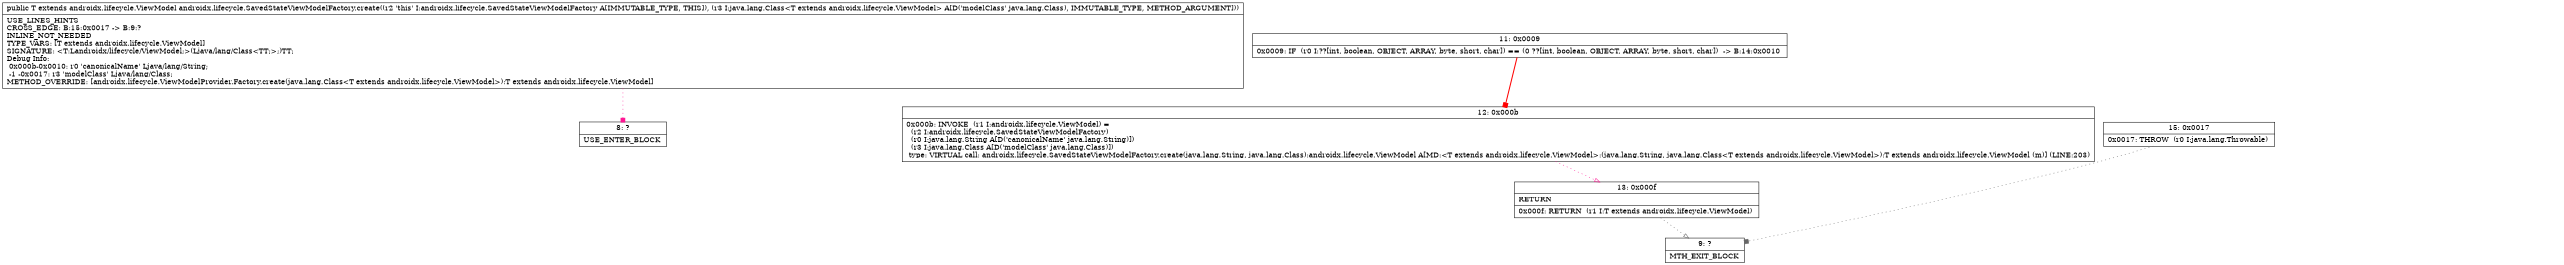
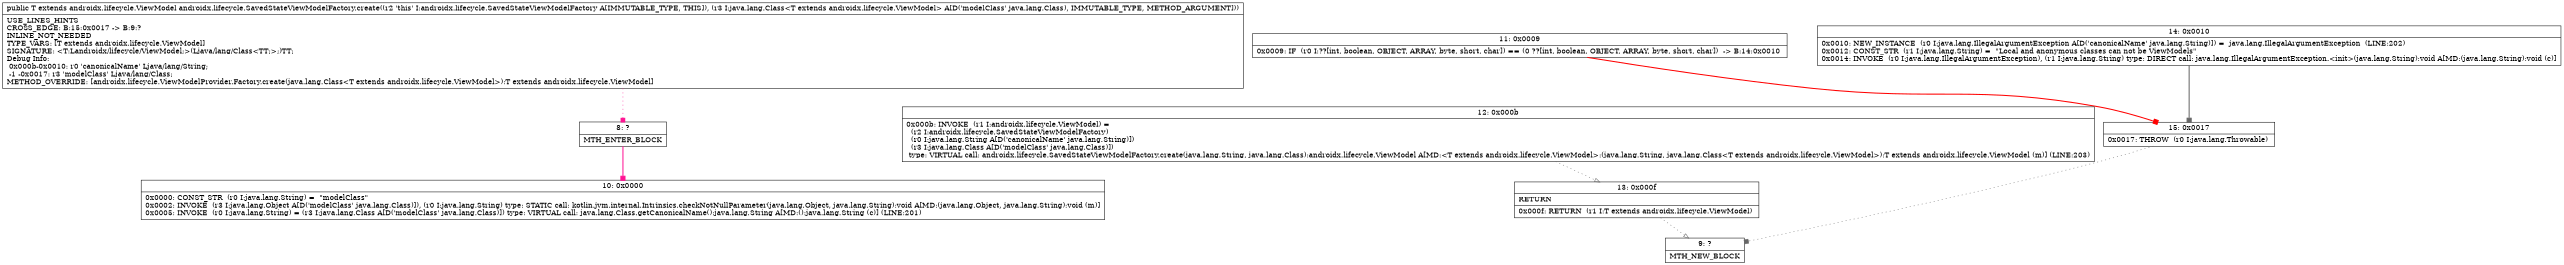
  digraph {
    node [shape=record]
    edge [arrowhead=box color=gray40 style=dotted]
-   n1 [label="{8\:\ ?|USE_ENTER_BLOCK\l}"]
+   n1 [label="{8\:\ ?|MTH_ENTER_BLOCK\l}"]
+   n2 [label="{10\:\ 0x0000|0x0000: CONST_STR  (r0 I:java.lang.String) =  \"modelClass\" \l0x0002: INVOKE  (r3 I:java.lang.Object A[D('modelClass' java.lang.Class)]), (r0 I:java.lang.String) type: STATIC call: kotlin.jvm.internal.Intrinsics.checkNotNullParameter(java.lang.Object, java.lang.String):void A[MD:(java.lang.Object, java.lang.String):void (m)]\l0x0005: INVOKE  (r0 I:java.lang.String) = (r3 I:java.lang.Class A[D('modelClass' java.lang.Class)]) type: VIRTUAL call: java.lang.Class.getCanonicalName():java.lang.String A[MD:():java.lang.String (c)] (LINE:201)\l}"]
    n3 [label="{11\:\ 0x0009|0x0009: IF  (r0 I:??[int, boolean, OBJECT, ARRAY, byte, short, char]) == (0 ??[int, boolean, OBJECT, ARRAY, byte, short, char])  \-\> B:14:0x0010 \l}"]
    n4 [label="{12\:\ 0x000b|0x000b: INVOKE  (r1 I:androidx.lifecycle.ViewModel) = \l  (r2 I:androidx.lifecycle.SavedStateViewModelFactory)\l  (r0 I:java.lang.String A[D('canonicalName' java.lang.String)])\l  (r3 I:java.lang.Class A[D('modelClass' java.lang.Class)])\l type: VIRTUAL call: androidx.lifecycle.SavedStateViewModelFactory.create(java.lang.String, java.lang.Class):androidx.lifecycle.ViewModel A[MD:\<T extends androidx.lifecycle.ViewModel\>:(java.lang.String, java.lang.Class\<T extends androidx.lifecycle.ViewModel\>):T extends androidx.lifecycle.ViewModel (m)] (LINE:203)\l}"]
    n5 [label="{13\:\ 0x000f|RETURN\l|0x000f: RETURN  (r1 I:T extends androidx.lifecycle.ViewModel) \l}"]
+   n6 [label="{14\:\ 0x0010|0x0010: NEW_INSTANCE  (r0 I:java.lang.IllegalArgumentException A[D('canonicalName' java.lang.String)]) =  java.lang.IllegalArgumentException  (LINE:202)\l0x0012: CONST_STR  (r1 I:java.lang.String) =  \"Local and anonymous classes can not be ViewModels\" \l0x0014: INVOKE  (r0 I:java.lang.IllegalArgumentException), (r1 I:java.lang.String) type: DIRECT call: java.lang.IllegalArgumentException.\<init\>(java.lang.String):void A[MD:(java.lang.String):void (c)]\l}"]
    n7 [label="{15\:\ 0x0017|0x0017: THROW  (r0 I:java.lang.Throwable) \l}"]
-   n8 [label="{9\:\ ?|MTH_EXIT_BLOCK\l}"]
+   n8 [label="{9\:\ ?|MTH_NEW_BLOCK\l}"]
    n9 [label="{public T extends androidx.lifecycle.ViewModel androidx.lifecycle.SavedStateViewModelFactory.create((r2 'this' I:androidx.lifecycle.SavedStateViewModelFactory A[IMMUTABLE_TYPE, THIS]), (r3 I:java.lang.Class\<T extends androidx.lifecycle.ViewModel\> A[D('modelClass' java.lang.Class), IMMUTABLE_TYPE, METHOD_ARGUMENT]))  | USE_LINES_HINTS\lCROSS_EDGE: B:15:0x0017 \-\> B:9:?\lINLINE_NOT_NEEDED\lTYPE_VARS: [T extends androidx.lifecycle.ViewModel]\lSIGNATURE: \<T:Landroidx\/lifecycle\/ViewModel;\>(Ljava\/lang\/Class\<TT;\>;)TT;\lDebug Info:\l  0x000b\-0x0010: r0 'canonicalName' Ljava\/lang\/String;\l  \-1 \-0x0017: r3 'modelClass' Ljava\/lang\/Class;\lMETHOD_OVERRIDE: [androidx.lifecycle.ViewModelProvider.Factory.create(java.lang.Class\<T extends androidx.lifecycle.ViewModel\>):T extends androidx.lifecycle.ViewModel]\l}"]
-   n3 -> n4 [color=red style=bold]
-   n4 -> n5 [arrowhead=onormal color=deeppink]
+   n1 -> n2 [color=deeppink style=bold]
+   n3 -> n7 [color=red style=bold]
+   n4 -> n5 [arrowhead=onormal]
    n5 -> n8 [arrowhead=onormal]
+   n6 -> n7 [style=bold]
    n7 -> n8
    n9 -> n1 [color=deeppink]
  }
